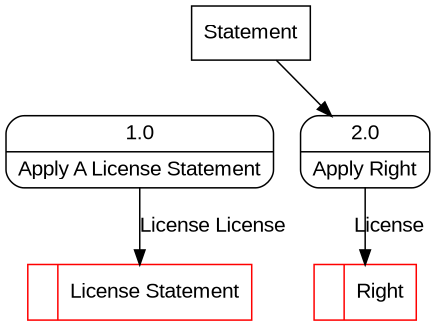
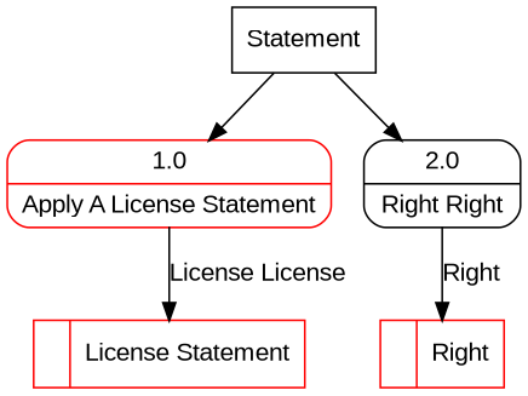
  digraph {
    fontname="Liberation Sans"
    node [fontname="Liberation Sans" shape=record]
    edge [fontname="Liberation Sans"]
    n1 [color=red label="<f0>  |<f1> License Statement "]
    n2 [color=red label="<f0>  |<f1> Right "]
    n3 [label=Statement shape=box]
-   n4 [label="{<f0> 1.0|<f1> Apply A License Statement }" shape=Mrecord]
-   n5 [label="{<f0> 2.0|<f1> Apply Right }" shape=Mrecord]
+   n4 [label="{<f0> 1.0|<f1> Apply A License Statement }" shape=Mrecord color=red]
+   n5 [label="{<f0> 2.0|<f1> Right Right }" shape=Mrecord]
+   n3 -> n4
    n3 -> n5
    n4 -> n1 [label="License License"]
-   n5 -> n2 [label=License]
+   n5 -> n2 [label=Right]
  }
